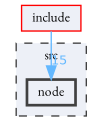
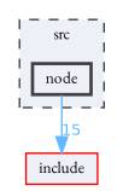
  digraph {
    compound=true
    fontname="EB Garamond"
    node [fillcolor="#edf0f7" fontname="EB Garamond" fontsize=10 shape=box]
    n1 [color=grey25 height=0.2 label="node" style="filled,bold" width=0.4]
    n2 [color=red height=0.2 label=include style=filled width=0.4]
    subgraph cluster_1 {
      bgcolor="#edf0f7"
      fontsize=10
      label=src
      pencolor=grey25
      style="filled,dashed"
      n1
    }
-   n2 -> n1 [color=steelblue1 fontcolor=steelblue1 fontname="EB Garamond" fontsize=10 headlabel=15 labeldistance=1.5 labelfontname=Helvetica labelfontsize=10]
+   n1 -> n2 [color=steelblue1 fontcolor=steelblue1 fontname="EB Garamond" fontsize=10 headlabel=15 labeldistance=1.5 labelfontname=Helvetica labelfontsize=10]
  }
